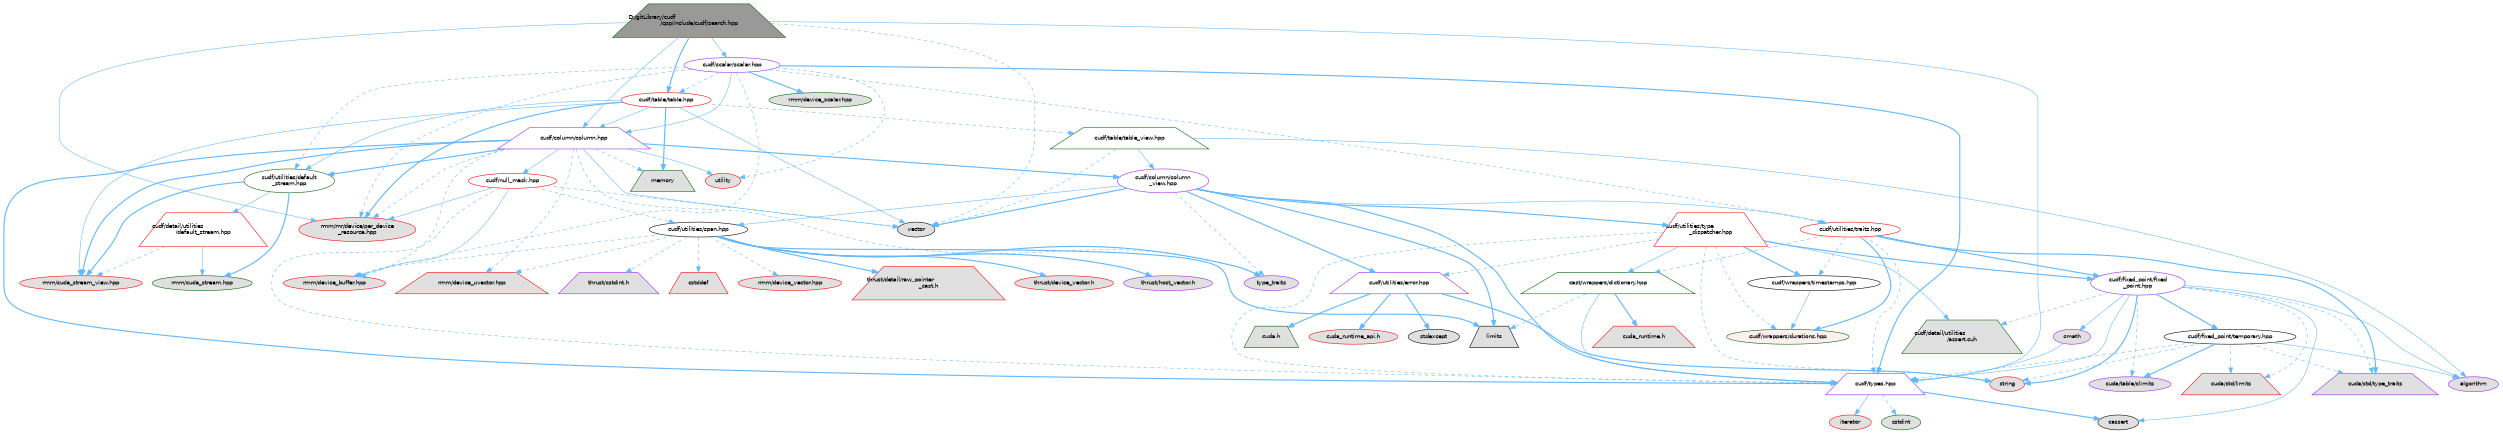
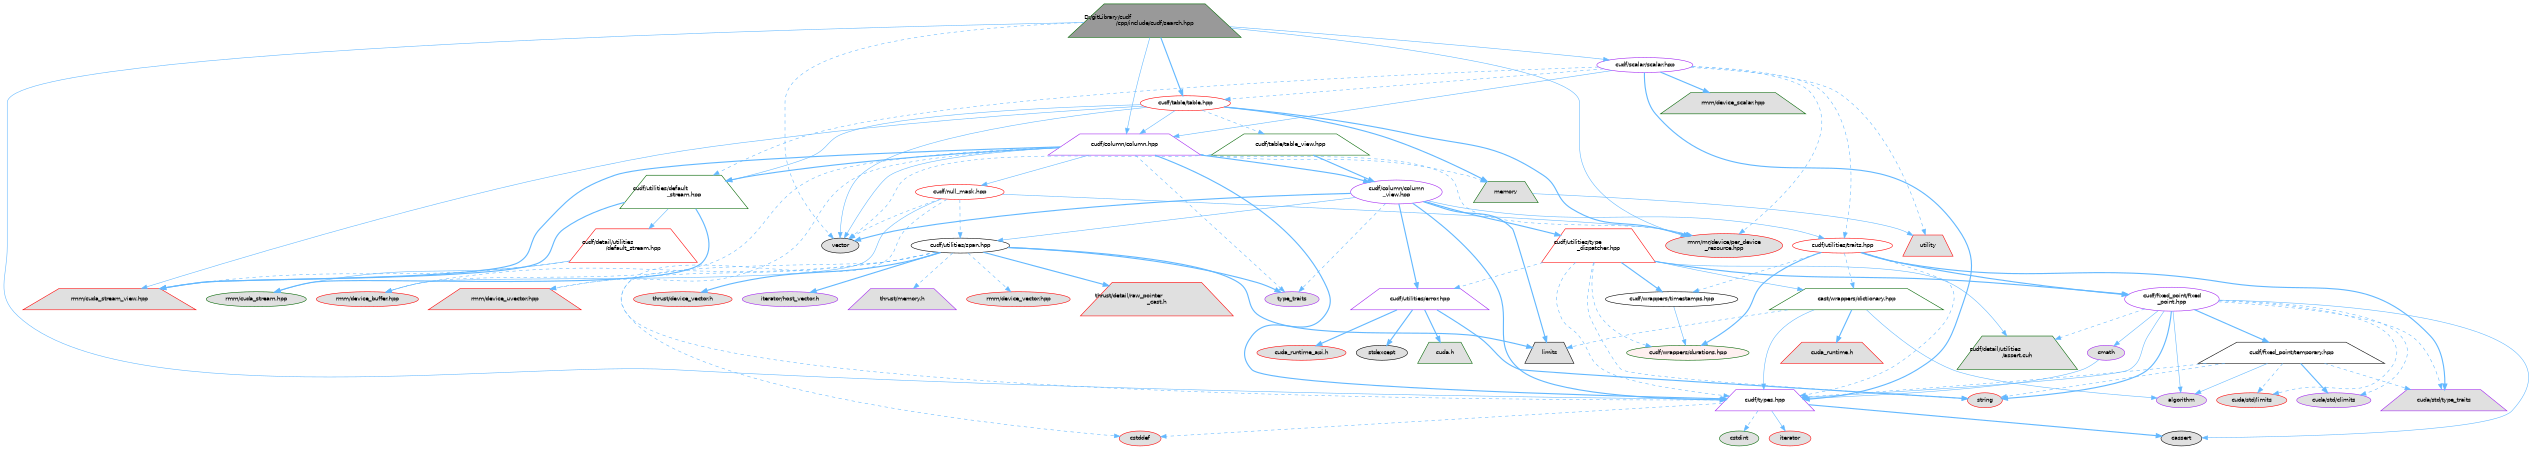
  digraph {
    node [color=red fillcolor="#E0E0E0" fontname=Helvetica fontsize=10 shape=ellipse style=filled]
    edge [color=steelblue1 fontname=Helvetica fontsize=10 labelfontname=Helvetica labelfontsize=10 style=dashed]
    n1 [color=darkgreen fillcolor=grey60 fontcolor=black height=0.2 label="D:/gitLibrary/cudf\l/cpp/include/cudf/search.hpp" shape=trapezium width=0.4]
    n2 [color=purple fillcolor=white height=0.2 label="cudf/column/column.hpp" shape=trapezium width=0.4]
    n3 [color=purple fillcolor=white height=0.2 label="cudf/types.hpp" shape=trapezium width=0.4]
    n4 [color=black height=0.2 label=vector width=0.4]
    n5 [height=0.2 label="rmm/mr/device/per_device\l_resource.hpp" width=0.4]
    n6 [color=purple fillcolor=white height=0.2 label="cudf/scalar/scalar.hpp" width=0.4]
    n7 [fillcolor=white height=0.2 label="cudf/table/table.hpp" width=0.4]
    n8 [color=purple fillcolor=white height=0.2 label="cudf/column/column\l_view.hpp" width=0.4]
    n9 [height=0.2 label="rmm/device_buffer.hpp" width=0.4]
    n10 [height=0.2 label="rmm/device_uvector.hpp" shape=trapezium width=0.4]
    n11 [color=purple height=0.2 label=type_traits width=0.4]
    n12 [fillcolor=white height=0.2 label="cudf/null_mask.hpp" width=0.4]
-   n13 [color=darkgreen fillcolor=white height=0.2 label="cudf/utilities/default\l_stream.hpp" width=0.4]
-   n14 [height=0.2 label="rmm/cuda_stream_view.hpp" width=0.4]
+   n13 [color=darkgreen fillcolor=white height=0.2 label="cudf/utilities/default\l_stream.hpp" shape=trapezium width=0.4]
+   n14 [height=0.2 label="rmm/cuda_stream_view.hpp" shape=trapezium width=0.4]
    n15 [color=darkgreen height=0.2 label=memory shape=trapezium width=0.4]
-   n16 [height=0.2 label=utility width=0.4]
+   n16 [height=0.2 label=utility shape=trapezium width=0.4]
    n17 [color=black height=0.2 label=cassert width=0.4]
-   n18 [height=0.2 label=cstddef shape=trapezium width=0.4]
+   n18 [height=0.2 label=cstddef width=0.4]
    n19 [color=darkgreen height=0.2 label=cstdint width=0.4]
    n20 [height=0.2 label=iterator width=0.4]
    n21 [fillcolor=white height=0.2 label="cudf/utilities/traits.hpp" width=0.4]
-   n22 [color=darkgreen height=0.2 label="rmm/device_scalar.hpp" width=0.4]
+   n22 [color=darkgreen height=0.2 label="rmm/device_scalar.hpp" shape=trapezium width=0.4]
    n23 [color=darkgreen fillcolor=white height=0.2 label="cudf/table/table_view.hpp" shape=trapezium width=0.4]
    n24 [color=purple fillcolor=white height=0.2 label="cudf/utilities/error.hpp" shape=trapezium width=0.4]
    n25 [color=black fillcolor=white height=0.2 label="cudf/utilities/span.hpp" width=0.4]
    n26 [color=black height=0.2 label=limits shape=trapezium width=0.4]
    n27 [fillcolor=white height=0.2 label="cudf/utilities/type\l_dispatcher.hpp" shape=trapezium width=0.4]
    n28 [fillcolor=white height=0.2 label="cudf/detail/utilities\l/default_stream.hpp" shape=trapezium width=0.4]
    n29 [color=darkgreen height=0.2 label="rmm/cuda_stream.hpp" width=0.4]
    n30 [color=darkgreen height=0.2 label="cuda.h" shape=trapezium width=0.4]
    n31 [height=0.2 label="cuda_runtime_api.h" width=0.4]
    n32 [color=black height=0.2 label=stdexcept width=0.4]
    n33 [height=0.2 label=string width=0.4]
    n34 [height=0.2 label="rmm/device_vector.hpp" width=0.4]
    n35 [height=0.2 label="thrust/detail/raw_pointer\l_cast.h" shape=trapezium width=0.4]
    n36 [height=0.2 label="thrust/device_vector.h" width=0.4]
-   n37 [color=purple height=0.2 label="thrust/host_vector.h" width=0.4]
-   n38 [color=purple height=0.2 label="thrust/cstdint.h" shape=trapezium width=0.4]
+   n37 [color=purple height=0.2 label="iterator/host_vector.h" width=0.4]
+   n38 [color=purple height=0.2 label="thrust/memory.h" shape=trapezium width=0.4]
    n39 [color=purple fillcolor=white height=0.2 label="cudf/fixed_point/fixed\l_point.hpp" width=0.4]
    n40 [color=purple height=0.2 label="cuda/std/type_traits" shape=trapezium width=0.4]
    n41 [color=darkgreen fillcolor=white height=0.2 label="cast/wrappers/dictionary.hpp" shape=trapezium width=0.4]
    n42 [color=darkgreen fillcolor="#FFF0F0" height=0.2 label="cudf/wrappers/durations.hpp" width=0.4]
    n43 [color=black fillcolor=white height=0.2 label="cudf/wrappers/timestamps.hpp" width=0.4]
    n44 [color=darkgreen height=0.2 label="cudf/detail/utilities\l/assert.cuh" shape=trapezium width=0.4]
-   n45 [color=black fillcolor=white height=0.2 label="cudf/fixed_point/temporary.hpp" width=0.4]
-   n46 [color=purple height=0.2 label="cuda/table/climits" width=0.4]
-   n47 [height=0.2 label="cuda/std/limits" shape=trapezium width=0.4]
+   n45 [color=black fillcolor=white height=0.2 label="cudf/fixed_point/temporary.hpp" shape=trapezium width=0.4]
+   n46 [color=purple height=0.2 label="cuda/std/climits" width=0.4]
+   n47 [height=0.2 label="cuda/std/limits" width=0.4]
    n48 [color=purple height=0.2 label=algorithm width=0.4]
    n49 [color=purple height=0.2 label=cmath width=0.4]
    n50 [height=0.2 label="cuda_runtime.h" shape=trapezium width=0.4]
    n1 -> n2 [style=solid]
    n1 -> n3 [style=solid]
    n1 -> n4
    n1 -> n5 [style=solid]
    n1 -> n6 [style=solid]
    n1 -> n7 [style=bold]
    n2 -> n3 [style=bold]
    n2 -> n4 [style=solid]
    n2 -> n5
    n2 -> n8 [style=bold]
    n2 -> n9
    n2 -> n10
    n2 -> n11
    n2 -> n12 [style=solid]
    n2 -> n13 [style=bold]
    n2 -> n14 [style=bold]
    n2 -> n15
-   n2 -> n16 [style=solid]
+   n15 -> n16 [style=solid]
    n3 -> n17 [style=bold]
+   n3 -> n18
    n3 -> n19
    n3 -> n20 [style=solid]
    n6 -> n2 [style=solid]
    n6 -> n3 [style=bold]
    n6 -> n5
    n6 -> n7
-   n6 -> n9
    n6 -> n13
    n6 -> n16
    n6 -> n21
    n6 -> n22 [style=bold]
    n7 -> n2 [style=solid]
    n7 -> n4 [style=solid]
    n7 -> n5 [style=bold]
    n7 -> n13 [style=solid]
    n7 -> n14 [style=solid]
    n7 -> n15 [style=bold]
    n7 -> n23
    n8 -> n3 [style=bold]
    n8 -> n4 [style=bold]
    n8 -> n11
    n8 -> n21 [style=solid]
    n8 -> n24 [style=bold]
    n8 -> n25 [style=solid]
    n8 -> n26 [style=bold]
    n8 -> n27 [style=bold]
    n12 -> n3
    n12 -> n4
    n12 -> n5 [style=solid]
    n12 -> n9 [style=solid]
    n12 -> n25
    n13 -> n14 [style=bold]
    n13 -> n28 [style=solid]
    n13 -> n29 [style=bold]
    n21 -> n3
    n21 -> n39 [style=bold]
    n21 -> n40 [style=bold]
    n21 -> n41
    n21 -> n42 [style=bold]
    n21 -> n43
    n23 -> n4
-   n23 -> n8 [style=solid]
-   n23 -> n48 [style=solid]
+   n23 -> n8 [style=bold]
+   n41 -> n48 [style=solid]
    n24 -> n30 [style=bold]
    n24 -> n31 [style=bold]
    n24 -> n32 [style=bold]
    n24 -> n33 [style=bold]
    n25 -> n9
    n25 -> n10
    n25 -> n11 [style=bold]
    n25 -> n18
    n25 -> n26 [style=bold]
    n25 -> n34
    n25 -> n35 [style=bold]
    n25 -> n36 [style=bold]
    n25 -> n37 [style=bold]
    n25 -> n38
    n27 -> n3
    n27 -> n24
    n27 -> n33
    n27 -> n39 [style=bold]
    n27 -> n41 [style=solid]
    n27 -> n42
    n27 -> n43 [style=bold]
    n27 -> n44 [style=solid]
    n28 -> n14
    n28 -> n29 [style=solid]
    n39 -> n3 [style=solid]
    n39 -> n17 [style=solid]
    n39 -> n33 [style=bold]
    n39 -> n40
    n39 -> n44
    n39 -> n45 [style=bold]
    n39 -> n46
    n39 -> n47
    n39 -> n48 [style=solid]
    n39 -> n49 [style=solid]
    n41 -> n3 [style=solid]
    n41 -> n26
    n41 -> n50 [style=bold]
    n43 -> n42 [style=solid]
    n45 -> n3
    n45 -> n33
    n45 -> n40
    n45 -> n46 [style=bold]
    n45 -> n47
    n45 -> n48 [style=solid]
    n49 -> n3 [style=solid]
  }
